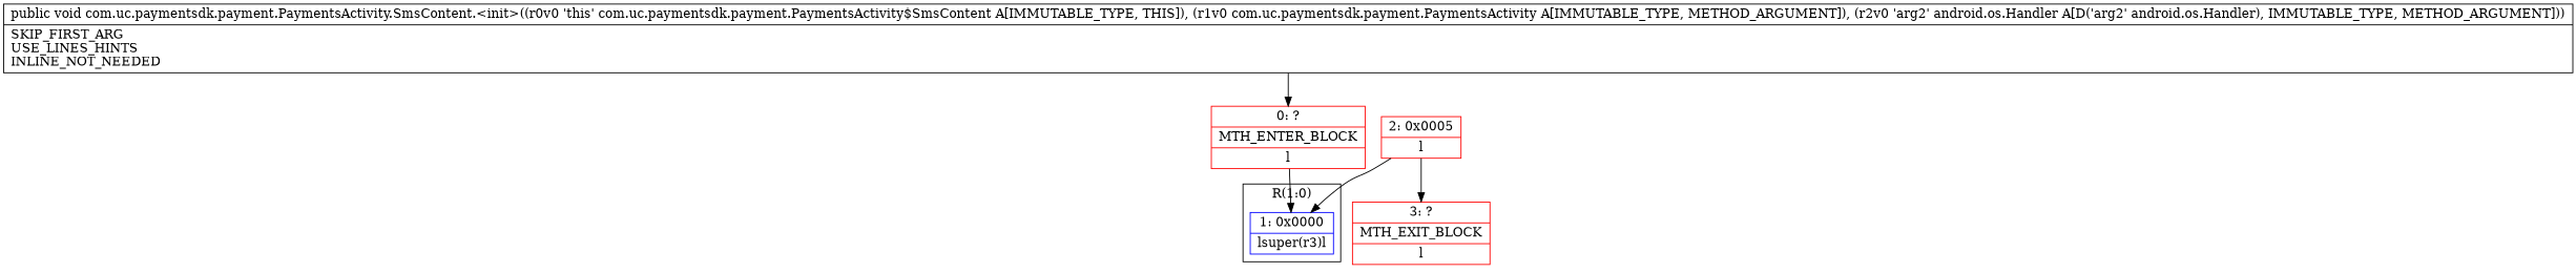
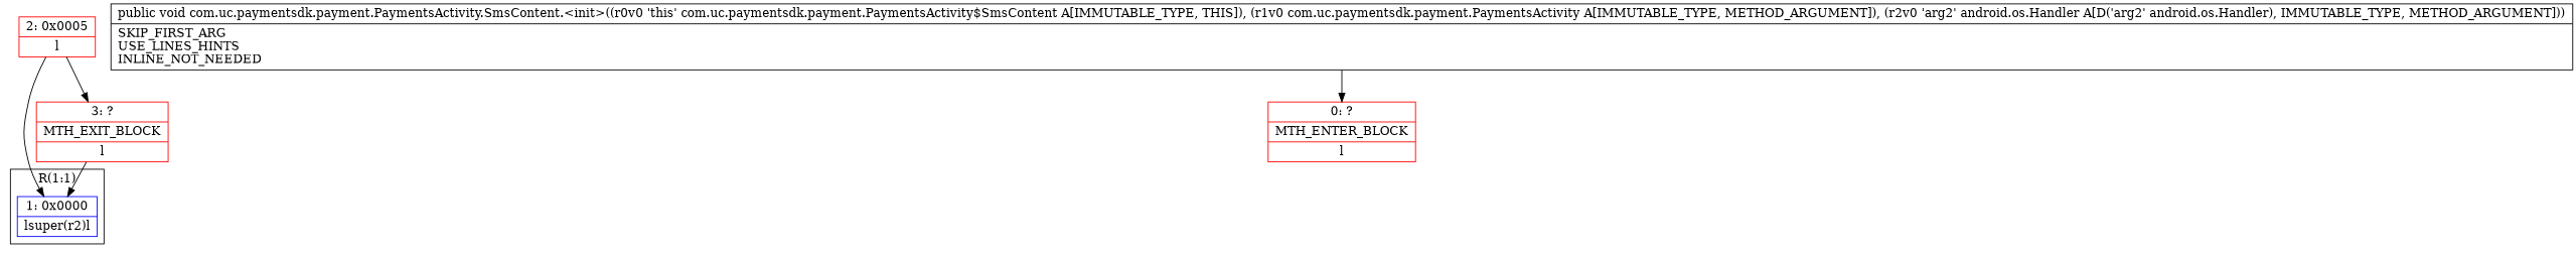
  digraph {
    node [color=red shape=record]
-   n1 [color=blue label="{1\:\ 0x0000|lsuper(r3)l}"]
+   n1 [color=blue label="{1\:\ 0x0000|lsuper(r2)l}"]
    n2 [label="{2\:\ 0x0005|l}"]
    n3 [label="{3\:\ ?|MTH_EXIT_BLOCK\l|l}"]
    n4 [label="{0\:\ ?|MTH_ENTER_BLOCK\l|l}"]
    n5 [label="{public void com.uc.paymentsdk.payment.PaymentsActivity.SmsContent.\<init\>((r0v0 'this' com.uc.paymentsdk.payment.PaymentsActivity$SmsContent A[IMMUTABLE_TYPE, THIS]), (r1v0 com.uc.paymentsdk.payment.PaymentsActivity A[IMMUTABLE_TYPE, METHOD_ARGUMENT]), (r2v0 'arg2' android.os.Handler A[D('arg2' android.os.Handler), IMMUTABLE_TYPE, METHOD_ARGUMENT]))  | SKIP_FIRST_ARG\lUSE_LINES_HINTS\lINLINE_NOT_NEEDED\l}" color=""]
    subgraph cluster_1 {
-     label="R(1:0)"
+     label="R(1:1)"
      n1
    }
    n2 -> n1
    n2 -> n3
-   n4 -> n1
+   n3 -> n1
    n5 -> n4
  }
